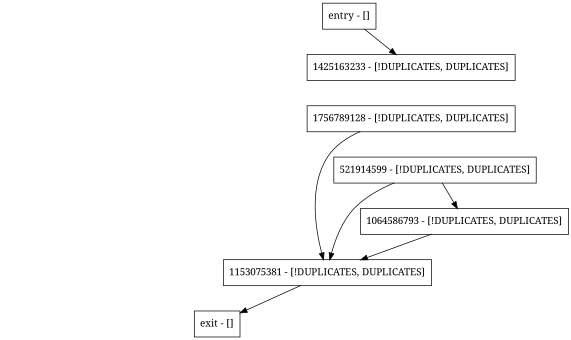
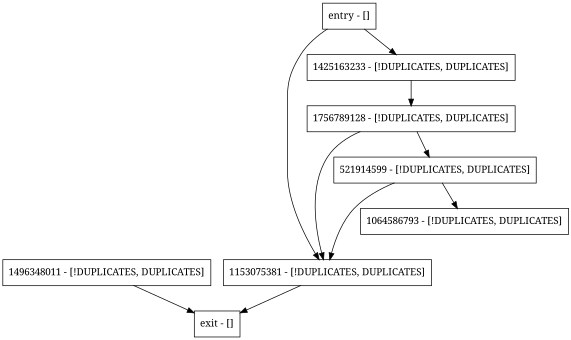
  digraph {
    fontname="Noto Serif"
    node [fontname="Noto Serif" shape=record]
    edge [fontname="Noto Serif"]
    n1 [label="1153075381 - [!DUPLICATES, DUPLICATES]"]
    n2 [label="exit - []"]
    n3 [label="entry - []"]
    n4 [label="1425163233 - [!DUPLICATES, DUPLICATES]"]
    n5 [label="1756789128 - [!DUPLICATES, DUPLICATES]"]
    n6 [label="521914599 - [!DUPLICATES, DUPLICATES]"]
    n7 [label="1064586793 - [!DUPLICATES, DUPLICATES]"]
+   n8 [label="1496348011 - [!DUPLICATES, DUPLICATES]"]
    n1 -> n2
    n3 -> n4
+   n4 -> n5
    n5 -> n1
+   n5 -> n6
    n6 -> n1
    n6 -> n7
-   n7 -> n1
+   n3 -> n1
+   n8 -> n2
  }
